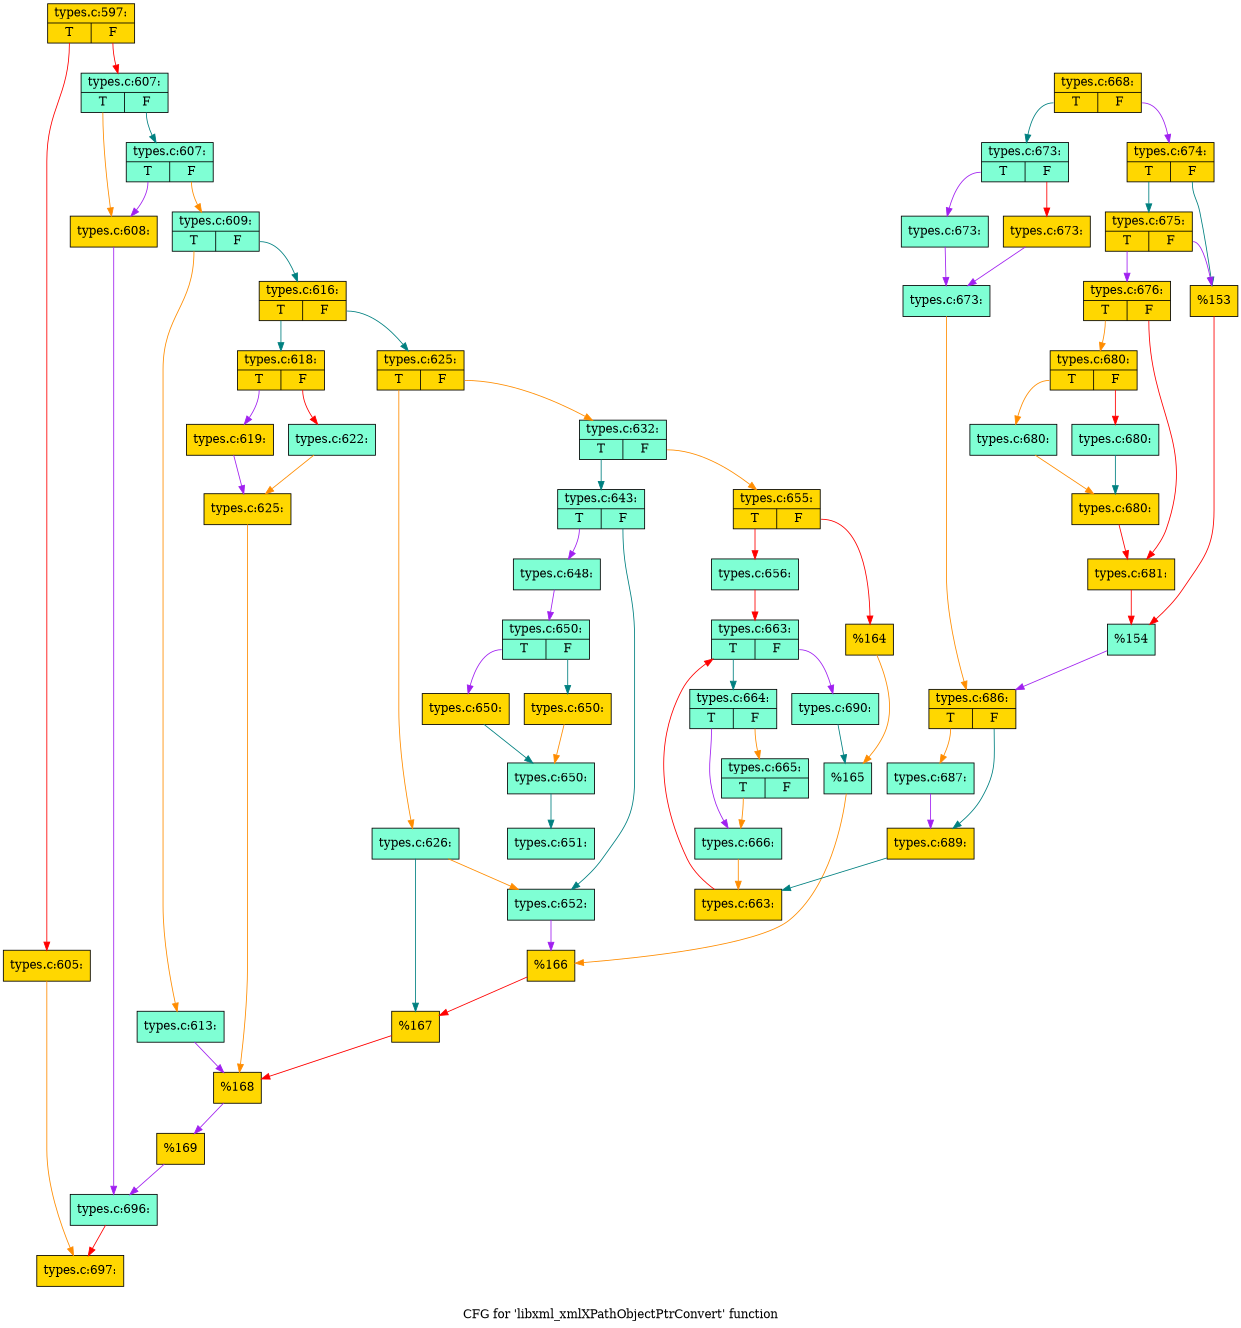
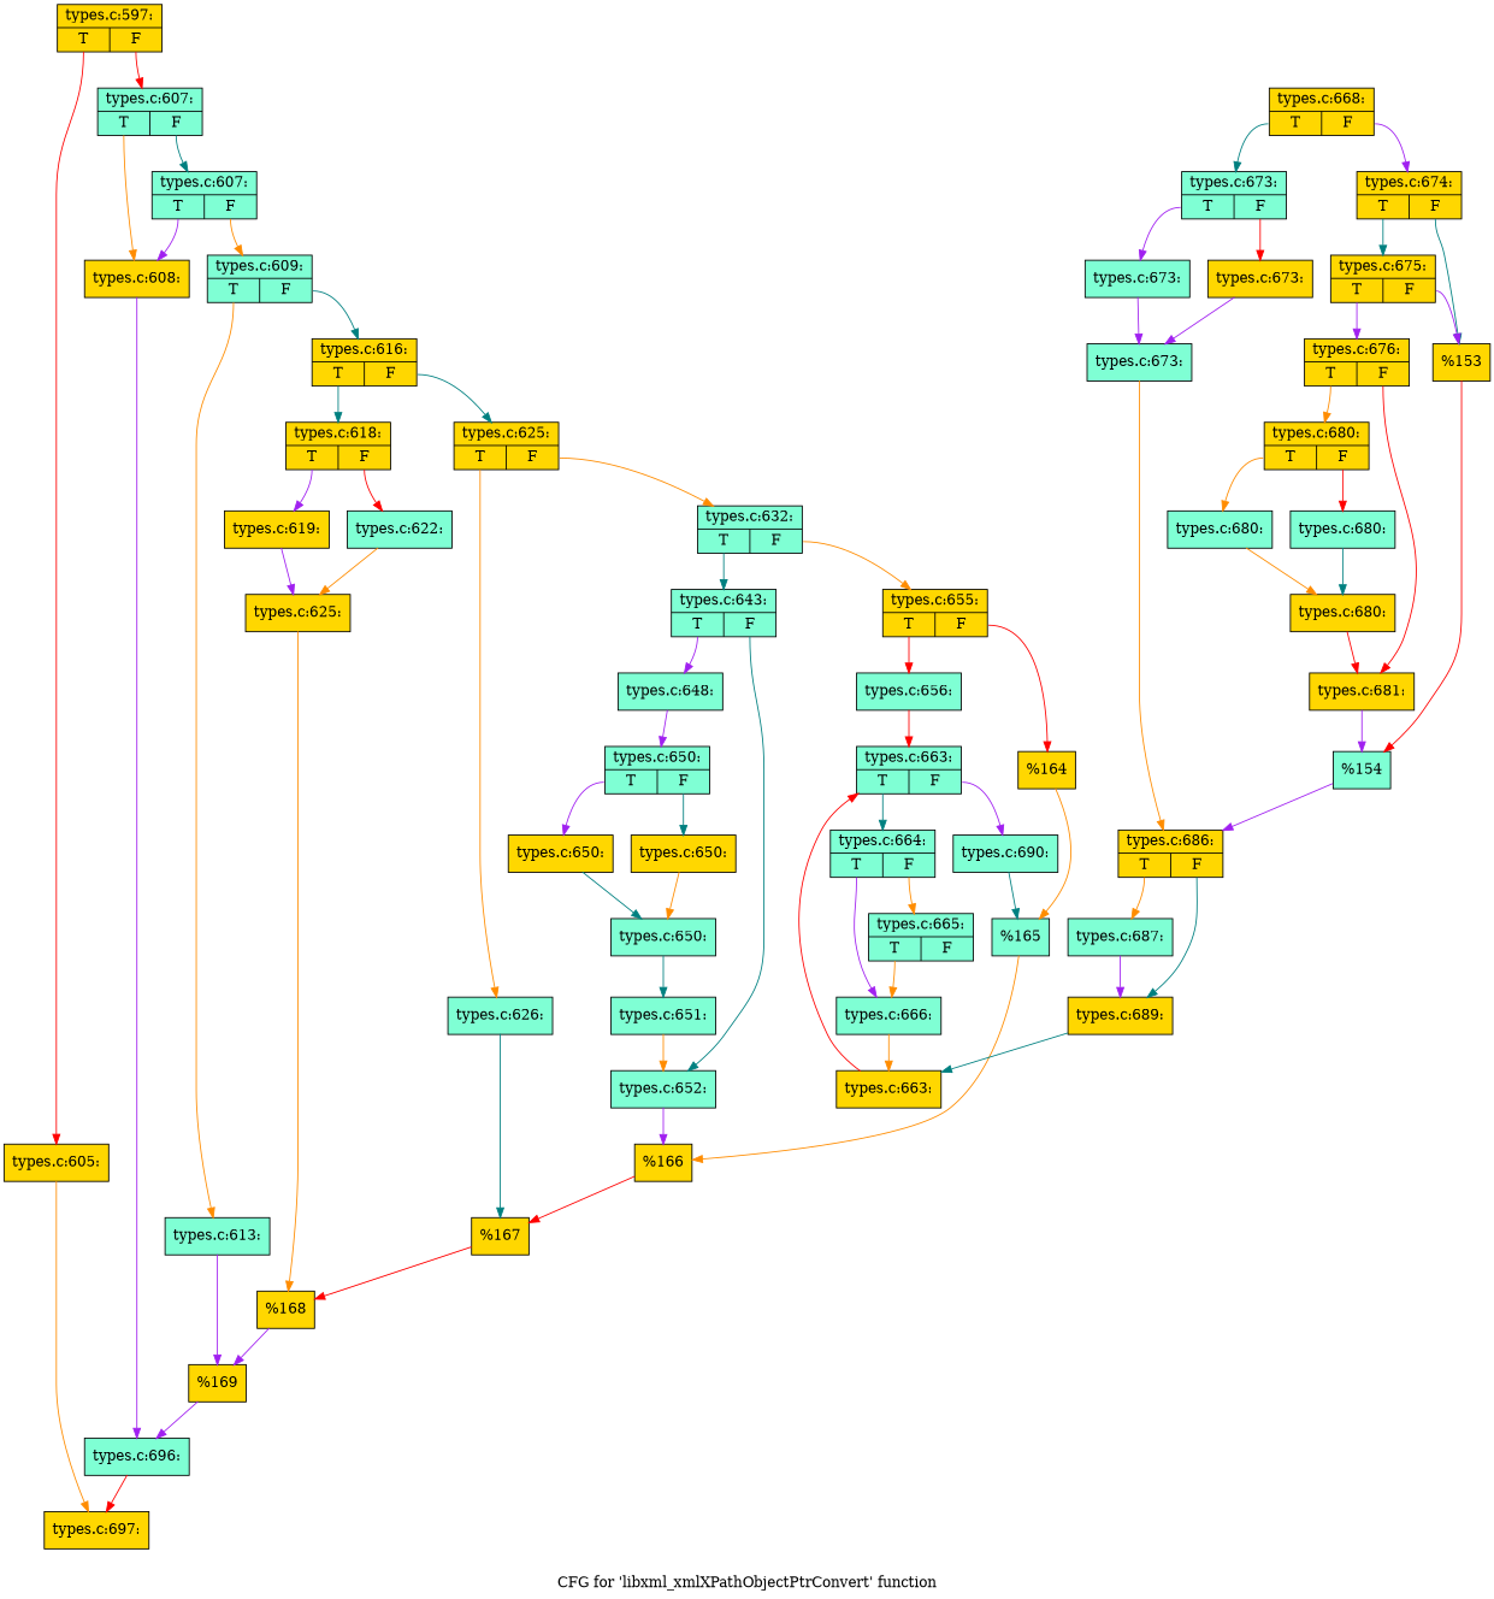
  digraph {
    label="CFG for 'libxml_xmlXPathObjectPtrConvert' function"
    node [fillcolor=gold shape=record style=filled]
    edge [color=purple]
    n1 [label="{types.c:597:|{<s0>T|<s1>F}}"]
    n2 [label="{types.c:605:}"]
    n3 [fillcolor=aquamarine label="{types.c:607:|{<s0>T|<s1>F}}"]
    n4 [label="{types.c:697:}"]
    n5 [label="{types.c:608:}"]
    n6 [fillcolor=aquamarine label="{types.c:607:|{<s0>T|<s1>F}}"]
    n7 [fillcolor=aquamarine label="{types.c:696:}"]
    n8 [fillcolor=aquamarine label="{types.c:609:|{<s0>T|<s1>F}}"]
    n9 [fillcolor=aquamarine label="{types.c:613:}"]
    n10 [label="{types.c:616:|{<s0>T|<s1>F}}"]
    n11 [label="{%169}"]
    n12 [label="{types.c:618:|{<s0>T|<s1>F}}"]
    n13 [label="{types.c:625:|{<s0>T|<s1>F}}"]
    n14 [label="{types.c:619:}"]
    n15 [fillcolor=aquamarine label="{types.c:622:}"]
    n16 [fillcolor=aquamarine label="{types.c:626:}"]
    n17 [fillcolor=aquamarine label="{types.c:632:|{<s0>T|<s1>F}}"]
    n18 [label="{types.c:625:}"]
    n19 [label="{%167}"]
    n20 [fillcolor=aquamarine label="{types.c:643:|{<s0>T|<s1>F}}"]
    n21 [label="{types.c:655:|{<s0>T|<s1>F}}"]
    n22 [label="{%168}"]
    n23 [fillcolor=aquamarine label="{types.c:648:}"]
    n24 [fillcolor=aquamarine label="{types.c:652:}"]
    n25 [fillcolor=aquamarine label="{types.c:656:}"]
    n26 [label="{%164}"]
    n27 [fillcolor=aquamarine label="{types.c:650:|{<s0>T|<s1>F}}"]
    n28 [label="{%166}"]
    n29 [fillcolor=aquamarine label="{types.c:663:|{<s0>T|<s1>F}}"]
    n30 [fillcolor=aquamarine label="{%165}"]
    n31 [label="{types.c:650:}"]
    n32 [label="{types.c:650:}"]
    n33 [fillcolor=aquamarine label="{types.c:650:}"]
    n34 [fillcolor=aquamarine label="{types.c:651:}"]
    n35 [fillcolor=aquamarine label="{types.c:664:|{<s0>T|<s1>F}}"]
    n36 [fillcolor=aquamarine label="{types.c:690:}"]
    n37 [fillcolor=aquamarine label="{types.c:666:}"]
    n38 [fillcolor=aquamarine label="{types.c:665:|{<s0>T|<s1>F}}"]
    n39 [label="{types.c:663:}"]
    n40 [label="{types.c:668:|{<s0>T|<s1>F}}"]
    n41 [fillcolor=aquamarine label="{types.c:673:|{<s0>T|<s1>F}}"]
    n42 [label="{types.c:674:|{<s0>T|<s1>F}}"]
    n43 [fillcolor=aquamarine label="{types.c:673:}"]
    n44 [label="{types.c:673:}"]
    n45 [label="{types.c:675:|{<s0>T|<s1>F}}"]
    n46 [label="{%153}"]
    n47 [fillcolor=aquamarine label="{types.c:673:}"]
    n48 [label="{types.c:676:|{<s0>T|<s1>F}}"]
    n49 [fillcolor=aquamarine label="{%154}"]
    n50 [label="{types.c:686:|{<s0>T|<s1>F}}"]
    n51 [fillcolor=aquamarine label="{types.c:687:}"]
    n52 [label="{types.c:689:}"]
    n53 [label="{types.c:680:|{<s0>T|<s1>F}}"]
    n54 [label="{types.c:681:}"]
    n55 [fillcolor=aquamarine label="{types.c:680:}"]
    n56 [fillcolor=aquamarine label="{types.c:680:}"]
    n57 [label="{types.c:680:}"]
    n1 -> n2 [color=red tailport=s0]
    n1 -> n3 [color=red tailport=s1]
    n2 -> n4 [color=darkorange]
    n3 -> n5 [color=darkorange tailport=s0]
    n3 -> n6 [color=teal tailport=s1]
    n5 -> n7
    n6 -> n5 [tailport=s0]
    n6 -> n8 [color=darkorange tailport=s1]
    n7 -> n4 [color=red]
    n8 -> n9 [color=darkorange tailport=s0]
    n8 -> n10 [color=teal tailport=s1]
-   n9 -> n22
+   n9 -> n11
    n10 -> n12 [color=teal tailport=s0]
    n10 -> n13 [color=teal tailport=s1]
    n11 -> n7
    n12 -> n14 [tailport=s0]
    n12 -> n15 [color=red tailport=s1]
    n13 -> n16 [color=darkorange tailport=s0]
    n13 -> n17 [color=darkorange tailport=s1]
    n14 -> n18
    n15 -> n18 [color=darkorange]
    n16 -> n19 [color=teal]
    n17 -> n20 [color=teal tailport=s0]
    n17 -> n21 [color=darkorange tailport=s1]
    n18 -> n22 [color=darkorange]
    n19 -> n22 [color=red]
    n20 -> n23 [tailport=s0]
    n20 -> n24 [color=teal tailport=s1]
    n21 -> n25 [color=red tailport=s0]
    n21 -> n26 [color=red tailport=s1]
    n22 -> n11
    n23 -> n27
    n24 -> n28
    n25 -> n29 [color=red]
    n26 -> n30 [color=darkorange]
    n27 -> n31 [tailport=s0]
    n27 -> n32 [color=teal tailport=s1]
    n28 -> n19 [color=red]
    n29 -> n35 [color=teal tailport=s0]
    n29 -> n36 [tailport=s1]
    n30 -> n28 [color=darkorange]
    n31 -> n33 [color=teal]
    n32 -> n33 [color=darkorange]
    n33 -> n34 [color=teal]
-   n16 -> n24 [color=darkorange]
+   n34 -> n24 [color=darkorange]
    n35 -> n37 [tailport=s0]
    n35 -> n38 [color=darkorange tailport=s1]
    n36 -> n30 [color=teal]
    n37 -> n39 [color=darkorange]
    n38 -> n37 [color=darkorange tailport=s0]
    n39 -> n29 [color=red]
    n40 -> n41 [color=teal tailport=s0]
    n40 -> n42 [tailport=s1]
    n41 -> n43 [tailport=s0]
    n41 -> n44 [color=red tailport=s1]
    n42 -> n45 [color=teal tailport=s0]
    n42 -> n46 [color=teal tailport=s1]
    n43 -> n47
    n44 -> n47
    n45 -> n46 [tailport=s1]
    n45 -> n48 [tailport=s0]
    n46 -> n49 [color=red]
    n47 -> n50 [color=darkorange]
    n48 -> n53 [color=darkorange tailport=s0]
    n48 -> n54 [color=red tailport=s1]
    n49 -> n50
    n50 -> n51 [color=darkorange tailport=s0]
    n50 -> n52 [color=teal tailport=s1]
    n51 -> n52
    n52 -> n39 [color=teal]
    n53 -> n55 [color=darkorange tailport=s0]
    n53 -> n56 [color=red tailport=s1]
-   n54 -> n49 [color=red]
+   n54 -> n49
    n55 -> n57 [color=darkorange]
    n56 -> n57 [color=teal]
    n57 -> n54 [color=red]
  }
